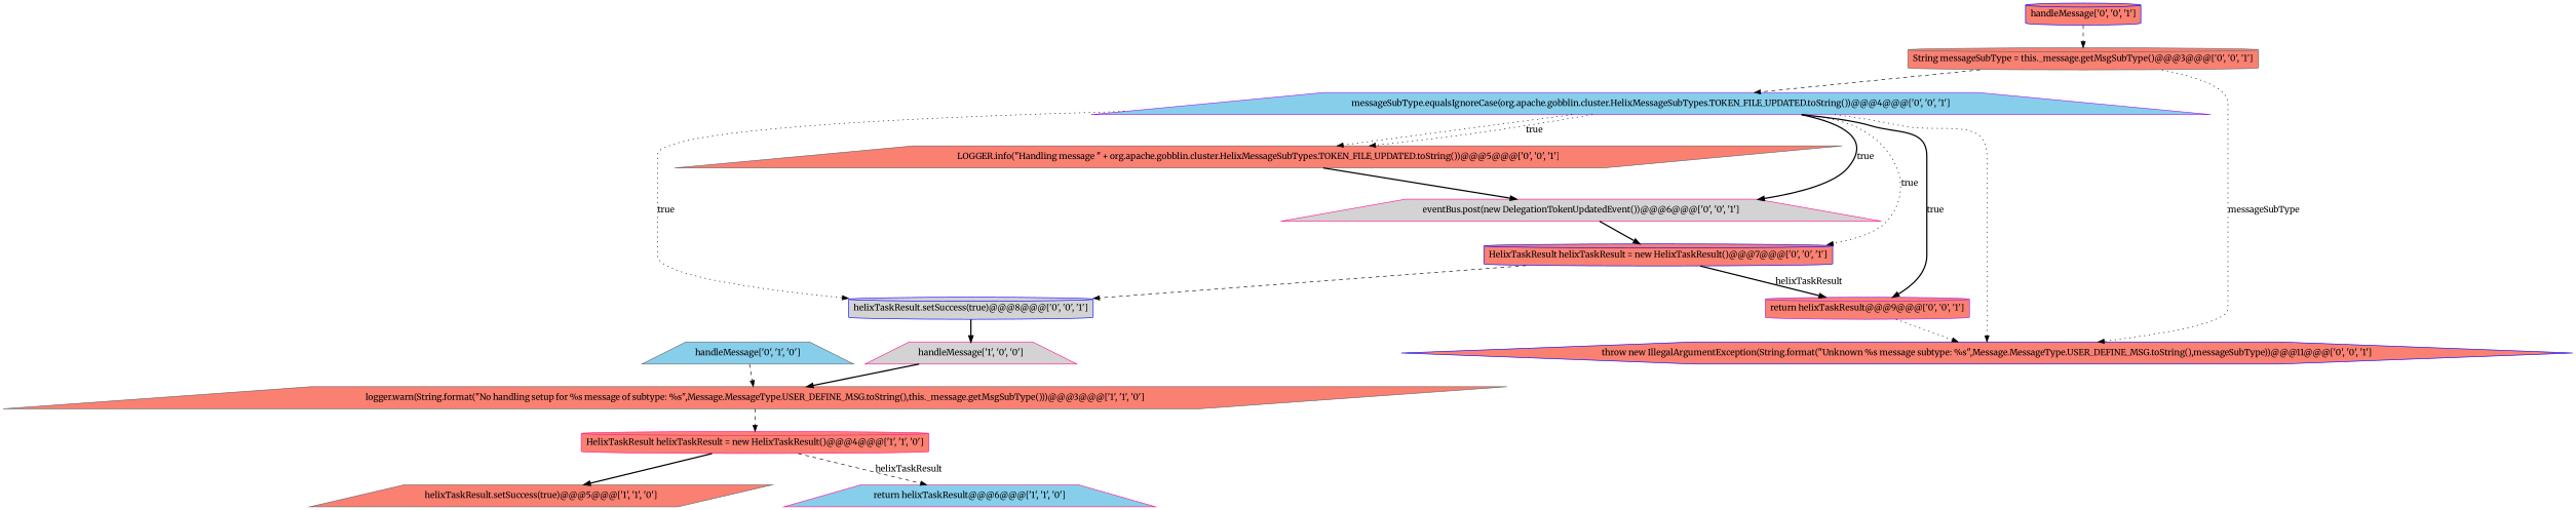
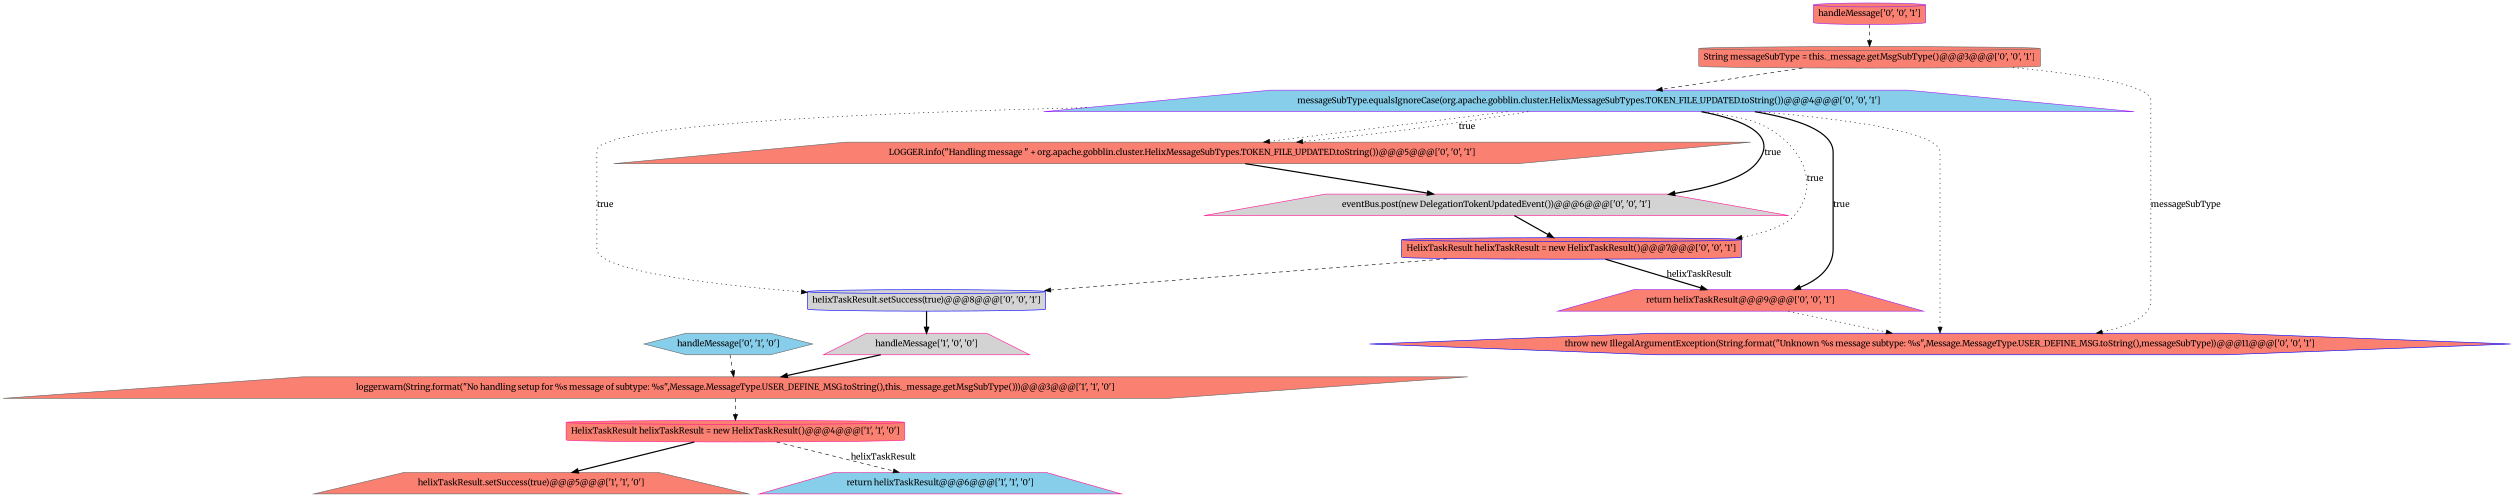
  digraph {
    fontname=Merriweather
    node [color=gray40 fillcolor=salmon fontname=Merriweather shape=trapezium style=filled]
    edge [fontname=Merriweather style=bold]
-   n1 [label="helixTaskResult.setSuccess(true)@@@5@@@['1', '1', '0']" shape=parallelogram]
+   n1 [label="helixTaskResult.setSuccess(true)@@@5@@@['1', '1', '0']"]
    n2 [color=deeppink fillcolor=skyblue label="return helixTaskResult@@@6@@@['1', '1', '0']"]
    n3 [label="LOGGER.info(\"Handling message \" + org.apache.gobblin.cluster.HelixMessageSubTypes.TOKEN_FILE_UPDATED.toString())@@@5@@@['0', '0', '1']" shape=parallelogram]
    n4 [color=deeppink fillcolor=lightgrey label="eventBus.post(new DelegationTokenUpdatedEvent())@@@6@@@['0', '0', '1']"]
    n5 [color=blue label="HelixTaskResult helixTaskResult = new HelixTaskResult()@@@7@@@['0', '0', '1']" shape=cylinder]
-   n6 [color=blue label="handleMessage['0', '0', '1']" shape=cylinder]
+   n6 [color=purple label="handleMessage['0', '0', '1']" shape=cylinder]
    n7 [label="String messageSubType = this._message.getMsgSubType()@@@3@@@['0', '0', '1']" shape=cylinder]
    n8 [color=blue label="throw new IllegalArgumentException(String.format(\"Unknown %s message subtype: %s\",Message.MessageType.USER_DEFINE_MSG.toString(),messageSubType))@@@11@@@['0', '0', '1']" shape=hexagon]
    n9 [color=purple fillcolor=skyblue label="messageSubType.equalsIgnoreCase(org.apache.gobblin.cluster.HelixMessageSubTypes.TOKEN_FILE_UPDATED.toString())@@@4@@@['0', '0', '1']"]
    n10 [color=deeppink label="HelixTaskResult helixTaskResult = new HelixTaskResult()@@@4@@@['1', '1', '0']" shape=cylinder]
-   n11 [color=purple label="return helixTaskResult@@@9@@@['0', '0', '1']" shape=cylinder]
-   n12 [fillcolor=skyblue label="handleMessage['0', '1', '0']"]
+   n11 [color=purple label="return helixTaskResult@@@9@@@['0', '0', '1']"]
+   n12 [fillcolor=skyblue label="handleMessage['0', '1', '0']" shape=hexagon]
    n13 [label="logger.warn(String.format(\"No handling setup for %s message of subtype: %s\",Message.MessageType.USER_DEFINE_MSG.toString(),this._message.getMsgSubType()))@@@3@@@['1', '1', '0']" shape=parallelogram]
    n14 [color=blue fillcolor=lightgrey label="helixTaskResult.setSuccess(true)@@@8@@@['0', '0', '1']" shape=cylinder]
    n15 [color=deeppink fillcolor=lightgrey label="handleMessage['1', '0', '0']"]
    n3 -> n4
    n4 -> n5
    n5 -> n11 [label=helixTaskResult]
    n5 -> n14 [style=dashed]
    n6 -> n7 [style=dashed]
    n7 -> n8 [label=messageSubType style=dotted]
    n7 -> n9 [style=dashed]
    n9 -> n3 [style=dotted]
    n9 -> n3 [label=true style=dotted]
    n9 -> n4 [label=true]
    n9 -> n5 [label=true style=dotted]
    n9 -> n8 [style=dotted]
    n9 -> n11 [label=true]
    n9 -> n14 [label=true style=dotted]
    n10 -> n1
    n10 -> n2 [label=helixTaskResult style=dashed]
    n11 -> n8 [style=dotted]
    n12 -> n13 [style=dashed]
    n13 -> n10 [style=dashed]
    n14 -> n15
    n15 -> n13
  }
